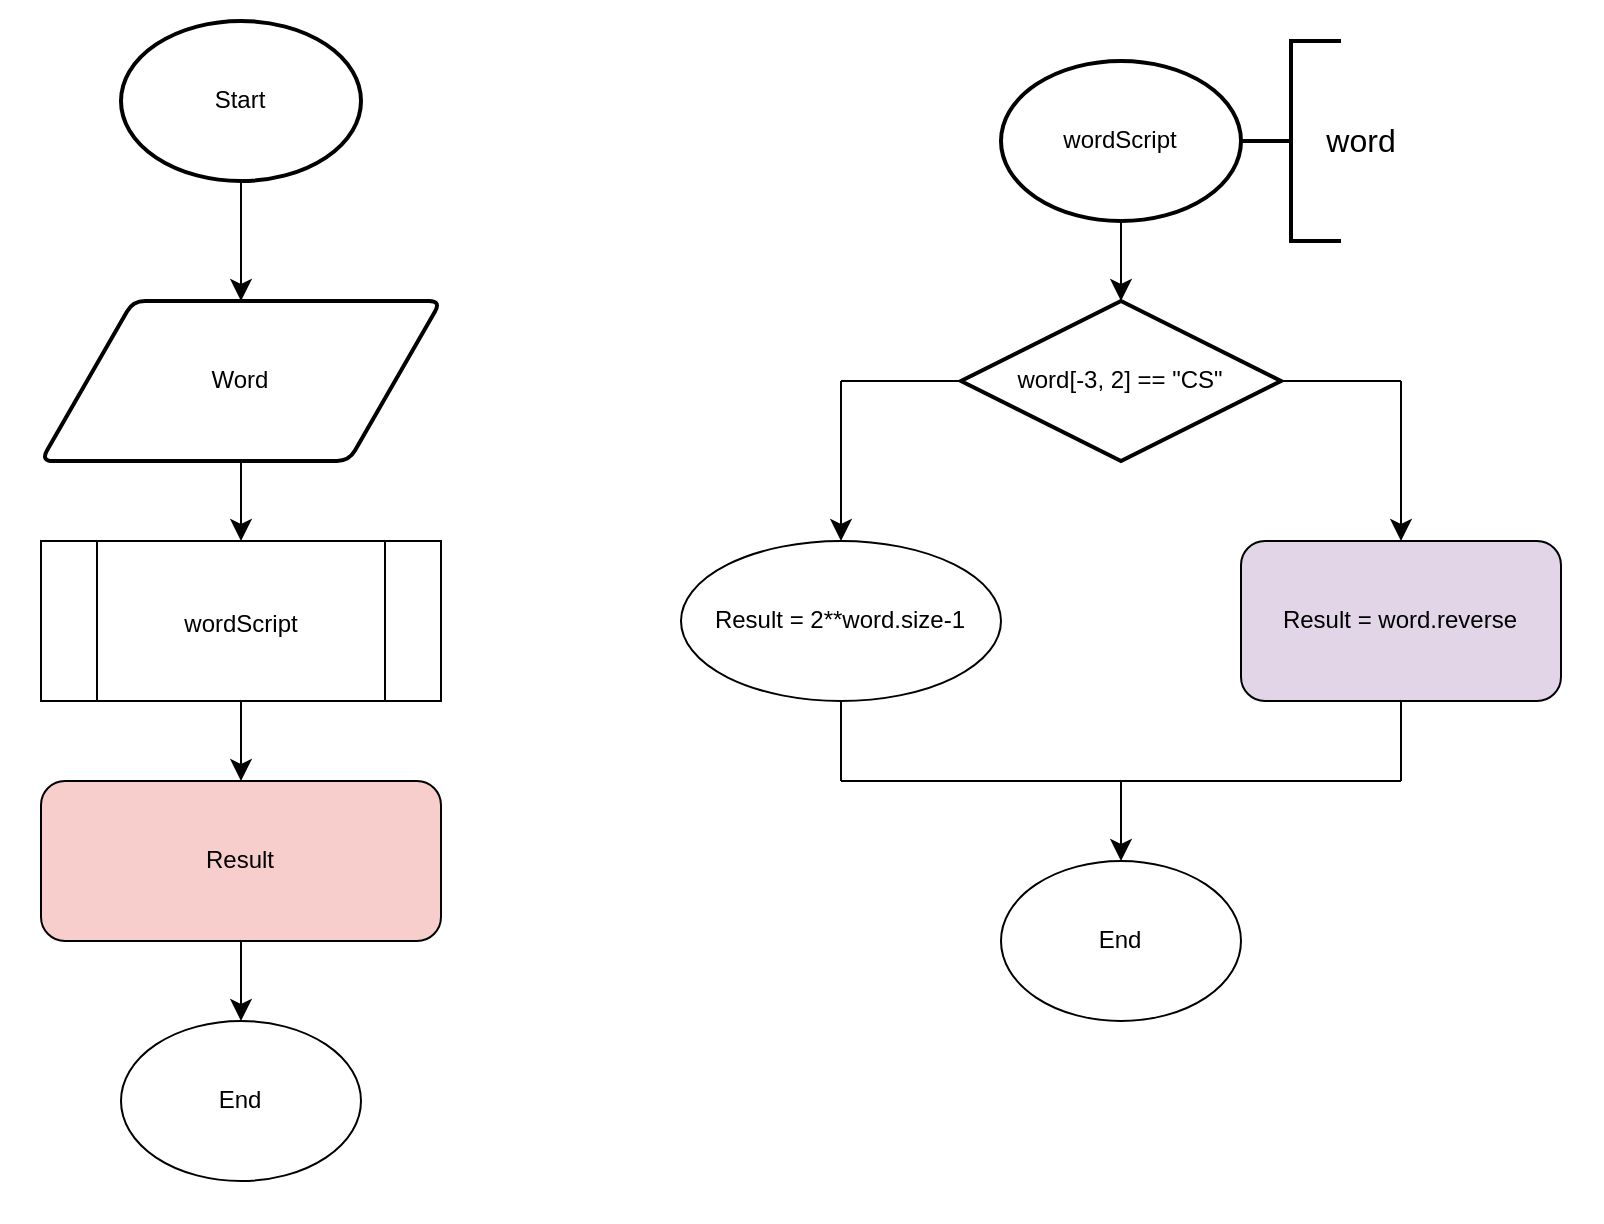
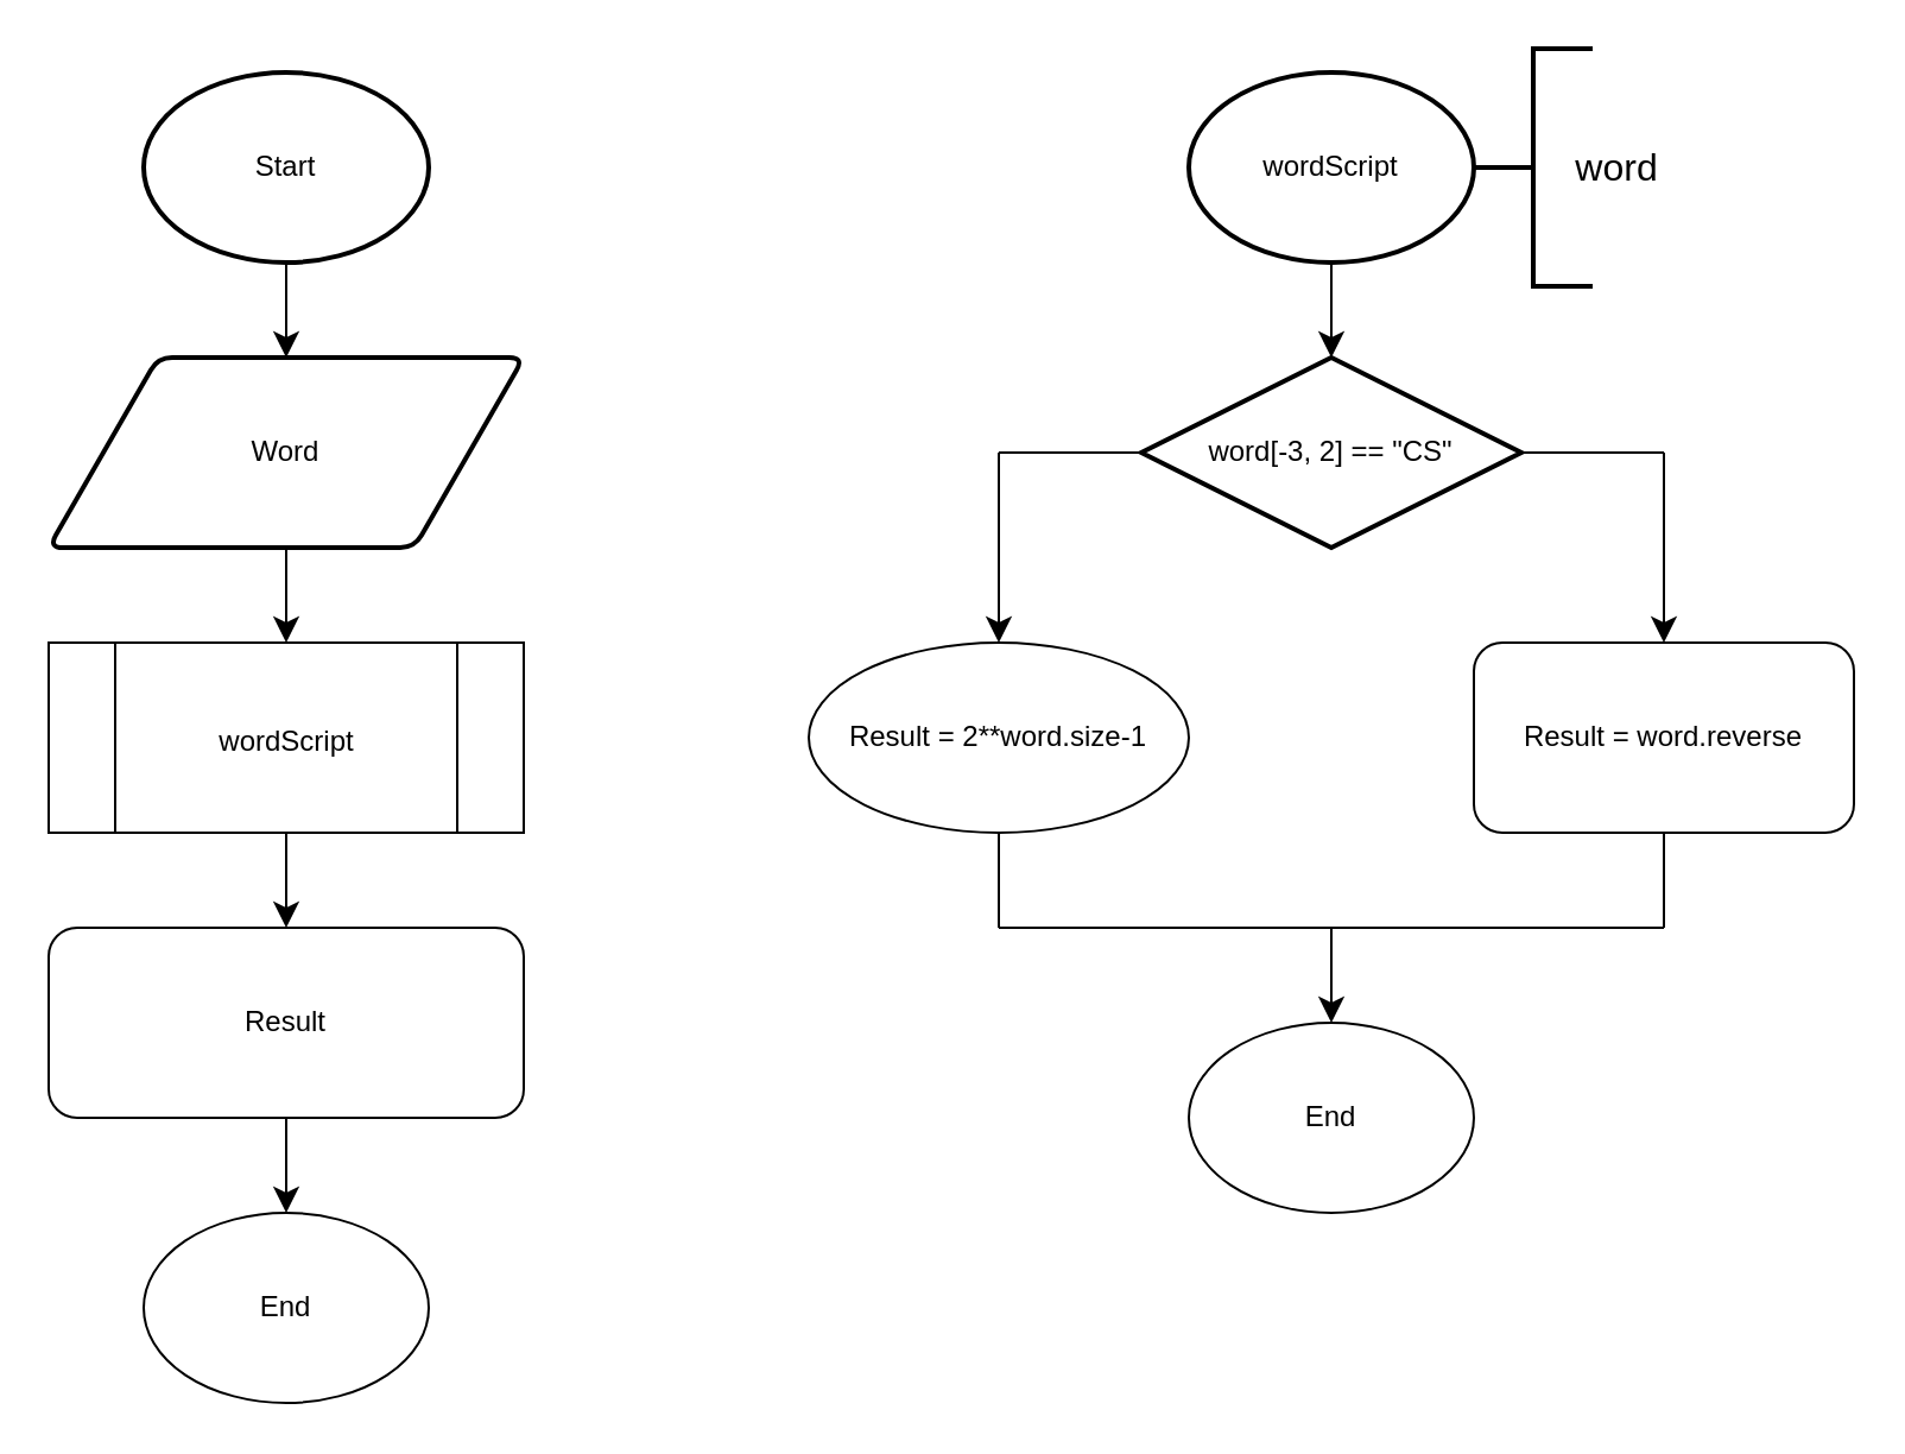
  <mxCell id="0" />
  <mxCell id="1" parent="0" />
  <mxCell id="2" style="edgeStyle=none;curved=1;rounded=0;orthogonalLoop=1;jettySize=auto;html=1;exitX=0.5;exitY=1;exitDx=0;exitDy=0;exitPerimeter=0;fontSize=12;startSize=8;endSize=8;entryX=0.5;entryY=0;entryDx=0;entryDy=0;" edge="1" parent="1" source="3" target="5"><mxGeometry relative="1" as="geometry"><mxPoint x="120" y="150" as="targetPoint" /></mxGeometry></mxCell>
- <mxCell id="3" value="Start" style="strokeWidth=2;html=1;shape=mxgraph.flowchart.start_1;whiteSpace=wrap;" vertex="1" parent="1"><mxGeometry x="60" y="10" width="120" height="80" as="geometry" /></mxCell>
+ <mxCell id="3" value="Start" style="strokeWidth=2;html=1;shape=mxgraph.flowchart.start_1;whiteSpace=wrap;" vertex="1" parent="1"><mxGeometry x="60" y="30" width="120" height="80" as="geometry" /></mxCell>
  <mxCell id="4" value="" style="edgeStyle=none;curved=1;rounded=0;orthogonalLoop=1;jettySize=auto;html=1;fontSize=12;startSize=8;endSize=8;entryX=0.5;entryY=0;entryDx=0;entryDy=0;exitX=0.5;exitY=1;exitDx=0;exitDy=0;" edge="1" parent="1" source="5" target="7"><mxGeometry relative="1" as="geometry" /></mxCell>
  <mxCell id="5" value="Word" style="shape=parallelogram;html=1;strokeWidth=2;perimeter=parallelogramPerimeter;whiteSpace=wrap;rounded=1;arcSize=12;size=0.23;" vertex="1" parent="1"><mxGeometry x="20" y="150" width="200" height="80" as="geometry" /></mxCell>
  <mxCell id="6" value="" style="edgeStyle=none;curved=1;rounded=0;orthogonalLoop=1;jettySize=auto;html=1;fontSize=12;startSize=8;endSize=8;" edge="1" parent="1" source="7" target="9"><mxGeometry relative="1" as="geometry" /></mxCell>
  <mxCell id="7" value="" style="verticalLabelPosition=bottom;verticalAlign=top;html=1;shape=process;whiteSpace=wrap;rounded=1;size=0.14;arcSize=0;align=center;horizontal=1;" vertex="1" parent="1"><mxGeometry x="20" y="270" width="200" height="80" as="geometry" /></mxCell>
  <mxCell id="8" value="" style="edgeStyle=none;curved=1;rounded=0;orthogonalLoop=1;jettySize=auto;html=1;fontSize=12;startSize=8;endSize=8;" edge="1" parent="1" source="9" target="11"><mxGeometry relative="1" as="geometry" /></mxCell>
- <mxCell id="9" value="Result" style="rounded=1;whiteSpace=wrap;html=1;fillColor=#f8cecc;" vertex="1" parent="1"><mxGeometry x="20" y="390" width="200" height="80" as="geometry" /></mxCell>
+ <mxCell id="9" value="Result" style="rounded=1;whiteSpace=wrap;html=1;" vertex="1" parent="1"><mxGeometry x="20" y="390" width="200" height="80" as="geometry" /></mxCell>
  <mxCell id="10" value="&lt;span style=&quot;font-size: 12px; text-wrap: wrap;&quot;&gt;wordScript&lt;/span&gt;" style="text;html=1;align=center;verticalAlign=middle;resizable=0;points=[];autosize=1;strokeColor=none;fillColor=none;fontSize=16;" vertex="1" parent="1"><mxGeometry x="80" y="295" width="80" height="30" as="geometry" /></mxCell>
  <mxCell id="11" value="End" style="ellipse;whiteSpace=wrap;html=1;rounded=1;" vertex="1" parent="1"><mxGeometry x="60" y="510" width="120" height="80" as="geometry" /></mxCell>
  <mxCell id="12" value="" style="edgeStyle=none;curved=1;rounded=0;orthogonalLoop=1;jettySize=auto;html=1;fontSize=12;startSize=8;endSize=8;" edge="1" parent="1" source="13" target="16"><mxGeometry relative="1" as="geometry" /></mxCell>
  <mxCell id="13" value="wordScript" style="strokeWidth=2;html=1;shape=mxgraph.flowchart.start_1;whiteSpace=wrap;" vertex="1" parent="1"><mxGeometry x="500" y="30" width="120" height="80" as="geometry" /></mxCell>
  <mxCell id="14" style="edgeStyle=none;curved=1;rounded=0;orthogonalLoop=1;jettySize=auto;html=1;entryX=0.5;entryY=0;entryDx=0;entryDy=0;fontSize=12;startSize=8;endSize=8;" edge="1" parent="1" target="17"><mxGeometry relative="1" as="geometry"><mxPoint x="420" y="190" as="sourcePoint" /></mxGeometry></mxCell>
  <mxCell id="15" style="edgeStyle=none;curved=1;rounded=0;orthogonalLoop=1;jettySize=auto;html=1;exitX=0;exitY=0.5;exitDx=0;exitDy=0;exitPerimeter=0;fontSize=12;startSize=8;endSize=8;" edge="1" parent="1" source="16"><mxGeometry relative="1" as="geometry"><mxPoint x="479.529" y="190.235" as="targetPoint" /></mxGeometry></mxCell>
  <mxCell id="16" value="word[-3, 2] == &quot;CS&quot;" style="strokeWidth=2;html=1;shape=mxgraph.flowchart.decision;whiteSpace=wrap;" vertex="1" parent="1"><mxGeometry x="480" y="150" width="160" height="80" as="geometry" /></mxCell>
  <mxCell id="17" value="Result = 2**word.size-1" style="ellipse;whiteSpace=wrap;html=1;" vertex="1" parent="1"><mxGeometry x="340" y="270" width="160" height="80" as="geometry" /></mxCell>
  <mxCell id="18" style="edgeStyle=none;curved=1;rounded=0;orthogonalLoop=1;jettySize=auto;html=1;exitX=0;exitY=0.5;exitDx=0;exitDy=0;fontSize=12;startSize=8;endSize=8;" edge="1" parent="1" source="17" target="17"><mxGeometry relative="1" as="geometry" /></mxCell>
  <mxCell id="19" value="" style="endArrow=none;html=1;rounded=0;fontSize=12;startSize=8;endSize=8;curved=1;entryX=0;entryY=0.5;entryDx=0;entryDy=0;entryPerimeter=0;" edge="1" parent="1" target="16"><mxGeometry width="50" height="50" relative="1" as="geometry"><mxPoint x="420" y="190" as="sourcePoint" /><mxPoint x="380" y="90" as="targetPoint" /></mxGeometry></mxCell>
- <mxCell id="20" value="Result = word.reverse" style="rounded=1;whiteSpace=wrap;html=1;fillColor=#e1d5e7;" vertex="1" parent="1"><mxGeometry x="620" y="270" width="160" height="80" as="geometry" /></mxCell>
+ <mxCell id="20" value="Result = word.reverse" style="rounded=1;whiteSpace=wrap;html=1;" vertex="1" parent="1"><mxGeometry x="620" y="270" width="160" height="80" as="geometry" /></mxCell>
  <mxCell id="21" style="edgeStyle=none;curved=1;rounded=0;orthogonalLoop=1;jettySize=auto;html=1;entryX=0.5;entryY=0;entryDx=0;entryDy=0;fontSize=12;startSize=8;endSize=8;" edge="1" parent="1"><mxGeometry relative="1" as="geometry"><mxPoint x="700" y="190" as="sourcePoint" /><mxPoint x="700" y="270" as="targetPoint" /></mxGeometry></mxCell>
  <mxCell id="22" value="" style="endArrow=none;html=1;rounded=0;fontSize=12;startSize=8;endSize=8;curved=1;exitX=1;exitY=0.5;exitDx=0;exitDy=0;exitPerimeter=0;" edge="1" parent="1" source="16"><mxGeometry width="50" height="50" relative="1" as="geometry"><mxPoint x="670" y="140" as="sourcePoint" /><mxPoint x="700" y="190" as="targetPoint" /></mxGeometry></mxCell>
  <mxCell id="23" value="End" style="ellipse;whiteSpace=wrap;html=1;rounded=1;" vertex="1" parent="1"><mxGeometry x="500" y="430" width="120" height="80" as="geometry" /></mxCell>
  <mxCell id="24" value="" style="endArrow=classic;html=1;rounded=0;fontSize=12;startSize=8;endSize=8;curved=1;entryX=0.5;entryY=0;entryDx=0;entryDy=0;" edge="1" parent="1" target="23"><mxGeometry width="50" height="50" relative="1" as="geometry"><mxPoint x="560" y="390" as="sourcePoint" /><mxPoint x="460" y="430" as="targetPoint" /></mxGeometry></mxCell>
  <mxCell id="25" value="" style="endArrow=none;html=1;rounded=0;fontSize=12;startSize=8;endSize=8;curved=1;exitX=0.5;exitY=1;exitDx=0;exitDy=0;" edge="1" parent="1" source="17"><mxGeometry width="50" height="50" relative="1" as="geometry"><mxPoint x="400" y="450" as="sourcePoint" /><mxPoint x="420" y="390" as="targetPoint" /></mxGeometry></mxCell>
  <mxCell id="26" value="" style="endArrow=none;html=1;rounded=0;fontSize=12;startSize=8;endSize=8;curved=1;" edge="1" parent="1"><mxGeometry width="50" height="50" relative="1" as="geometry"><mxPoint x="420" y="390" as="sourcePoint" /><mxPoint x="560" y="390" as="targetPoint" /></mxGeometry></mxCell>
  <mxCell id="27" value="" style="endArrow=none;html=1;rounded=0;fontSize=12;startSize=8;endSize=8;curved=1;" edge="1" parent="1"><mxGeometry width="50" height="50" relative="1" as="geometry"><mxPoint x="700" y="350" as="sourcePoint" /><mxPoint x="700" y="390" as="targetPoint" /></mxGeometry></mxCell>
  <mxCell id="28" value="" style="endArrow=none;html=1;rounded=0;fontSize=12;startSize=8;endSize=8;curved=1;" edge="1" parent="1"><mxGeometry width="50" height="50" relative="1" as="geometry"><mxPoint x="560" y="390" as="sourcePoint" /><mxPoint x="700" y="390" as="targetPoint" /></mxGeometry></mxCell>
  <mxCell id="29" value="" style="strokeWidth=2;html=1;shape=mxgraph.flowchart.annotation_2;align=left;labelPosition=right;pointerEvents=1;" vertex="1" parent="1"><mxGeometry x="620" y="20" width="50" height="100" as="geometry" /></mxCell>
  <mxCell id="30" value="word" style="text;html=1;align=center;verticalAlign=middle;resizable=0;points=[];autosize=1;strokeColor=none;fillColor=none;fontSize=16;" vertex="1" parent="1"><mxGeometry x="650" y="55" width="60" height="30" as="geometry" /></mxCell>
